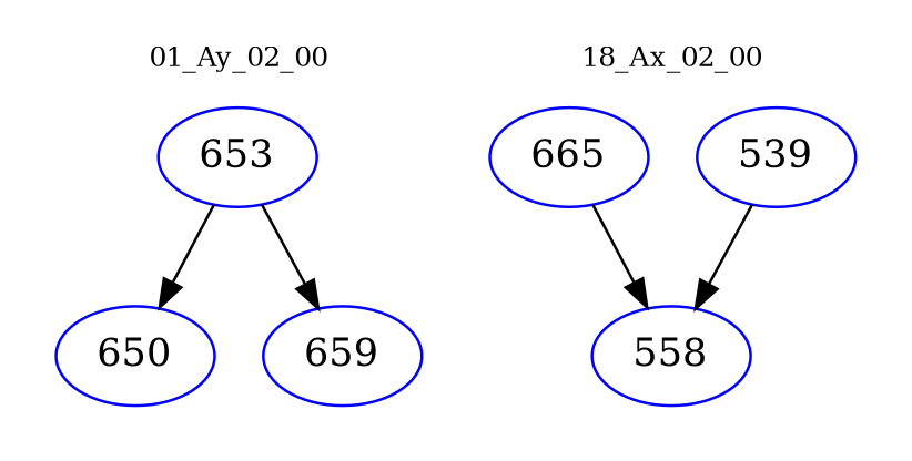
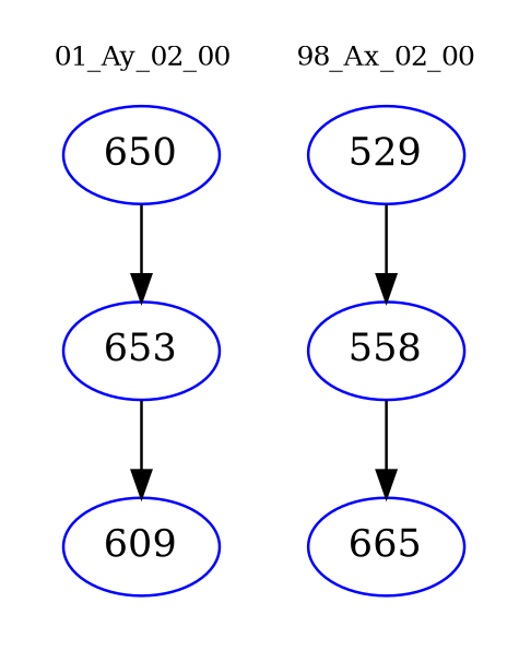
  digraph {
    node [color=blue]
    edge [color=black]
    n1 [label=653]
    n2 [label=650]
-   n3 [label=659]
+   n3 [label=609]
    n4 [label=558]
-   n5 [label=539]
+   n5 [label=529]
    n6 [label=665]
    subgraph cluster_1 {
      color=white
      fontsize=10
      label="01_Ay_02_00"
      n1
      n2
      n3
    }
    subgraph cluster_2 {
      color=white
      fontsize=10
-     label="18_Ax_02_00"
+     label="98_Ax_02_00"
      n4
      n5
      n6
    }
-   n1 -> n2
+   n2 -> n1
    n1 -> n3
-   n6 -> n4
+   n4 -> n6
    n5 -> n4
  }
